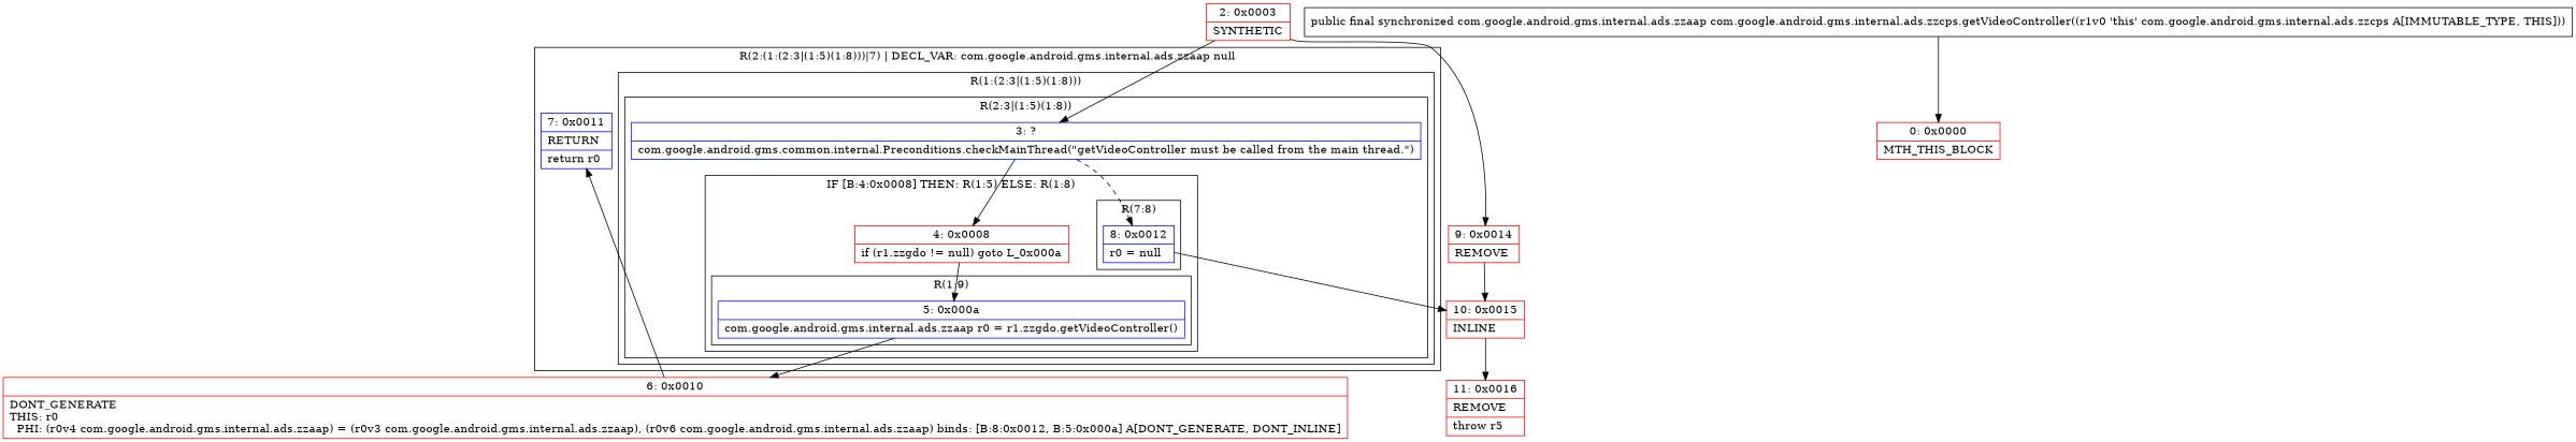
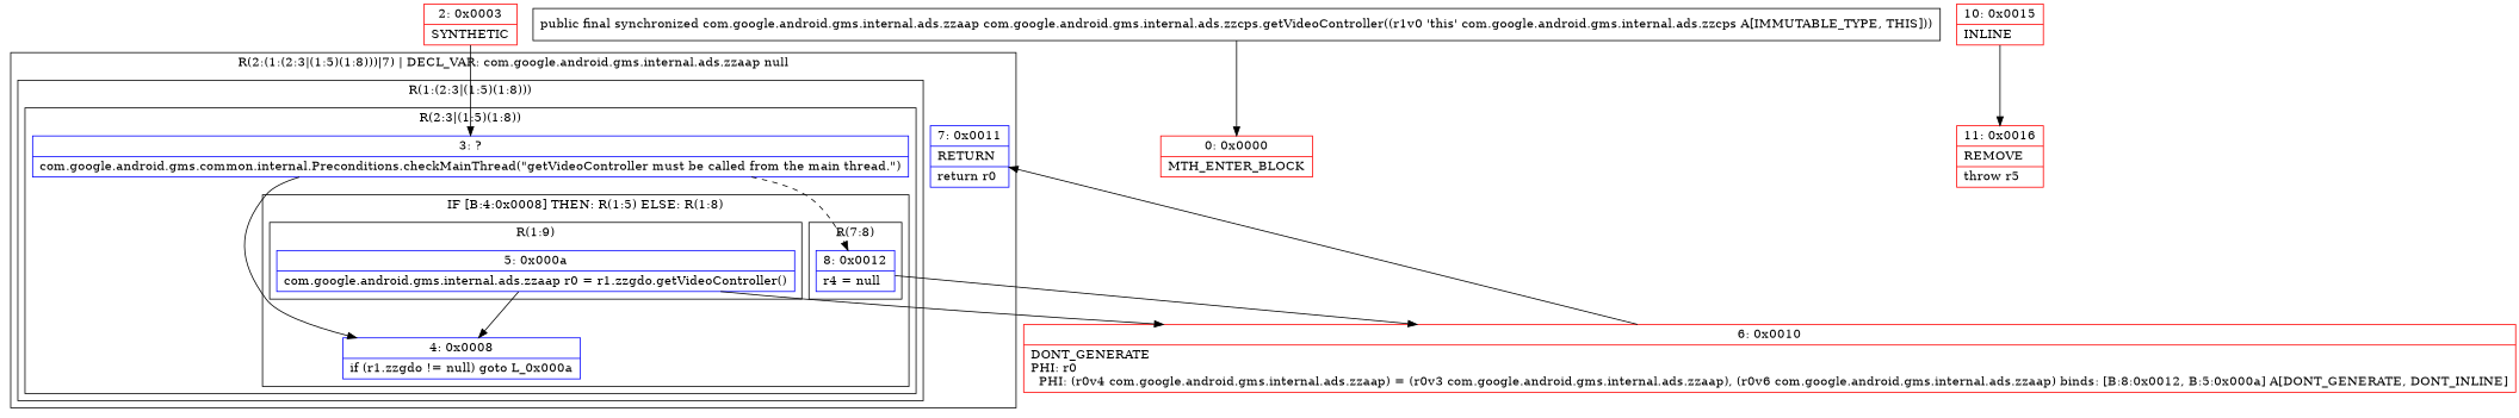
  digraph {
    node [color=red shape=record]
    n1 [color=blue label="{5\:\ 0x000a|com.google.android.gms.internal.ads.zzaap r0 = r1.zzgdo.getVideoController()\l}"]
-   n2 [color=blue label="{8\:\ 0x0012|r0 = null\l}"]
-   n3 [label="{4\:\ 0x0008|if (r1.zzgdo != null) goto L_0x000a\l}"]
+   n2 [color=blue label="{8\:\ 0x0012|r4 = null\l}"]
+   n3 [color=blue label="{4\:\ 0x0008|if (r1.zzgdo != null) goto L_0x000a\l}"]
    n4 [color=blue label="{3\:\ ?|com.google.android.gms.common.internal.Preconditions.checkMainThread(\"getVideoController must be called from the main thread.\")\l}"]
    n5 [color=blue label="{7\:\ 0x0011|RETURN\l|return r0\l}"]
-   n6 [label="{6\:\ 0x0010|DONT_GENERATE\lTHIS: r0 \l  PHI: (r0v4 com.google.android.gms.internal.ads.zzaap) = (r0v3 com.google.android.gms.internal.ads.zzaap), (r0v6 com.google.android.gms.internal.ads.zzaap) binds: [B:8:0x0012, B:5:0x000a] A[DONT_GENERATE, DONT_INLINE]\l}"]
-   n7 [label="{0\:\ 0x0000|MTH_THIS_BLOCK\l}"]
+   n6 [label="{6\:\ 0x0010|DONT_GENERATE\lPHI: r0 \l  PHI: (r0v4 com.google.android.gms.internal.ads.zzaap) = (r0v3 com.google.android.gms.internal.ads.zzaap), (r0v6 com.google.android.gms.internal.ads.zzaap) binds: [B:8:0x0012, B:5:0x000a] A[DONT_GENERATE, DONT_INLINE]\l}"]
+   n7 [label="{0\:\ 0x0000|MTH_ENTER_BLOCK\l}"]
    n8 [label="{2\:\ 0x0003|SYNTHETIC\l}"]
-   n9 [label="{9\:\ 0x0014|REMOVE\l}"]
    n10 [label="{10\:\ 0x0015|INLINE\l}"]
    n11 [label="{11\:\ 0x0016|REMOVE\l|throw r5\l}"]
    n12 [label="{public final synchronized com.google.android.gms.internal.ads.zzaap com.google.android.gms.internal.ads.zzcps.getVideoController((r1v0 'this' com.google.android.gms.internal.ads.zzcps A[IMMUTABLE_TYPE, THIS])) }" color=""]
    subgraph cluster_1 {
      label="R(2:(1:(2:3|(1:5)(1:8)))|7) | DECL_VAR: com.google.android.gms.internal.ads.zzaap null\l"
      n5
      subgraph cluster_2 {
        label="R(1:(2:3|(1:5)(1:8)))"
        subgraph cluster_3 {
          label="R(2:3|(1:5)(1:8))"
          n4
          subgraph cluster_4 {
            label="IF [B:4:0x0008] THEN: R(1:5) ELSE: R(1:8)"
            n3
            subgraph cluster_5 {
              label="R(1:9)"
              n1
            }
            subgraph cluster_6 {
              label="R(7:8)"
              n2
            }
          }
        }
      }
    }
    n1 -> n6
-   n2 -> n10
-   n3 -> n1
+   n2 -> n6
+   n1 -> n3
    n4 -> n2 [style=dashed]
    n4 -> n3
    n6 -> n5
    n8 -> n4
-   n8 -> n9
-   n9 -> n10
    n10 -> n11
    n12 -> n7
  }
